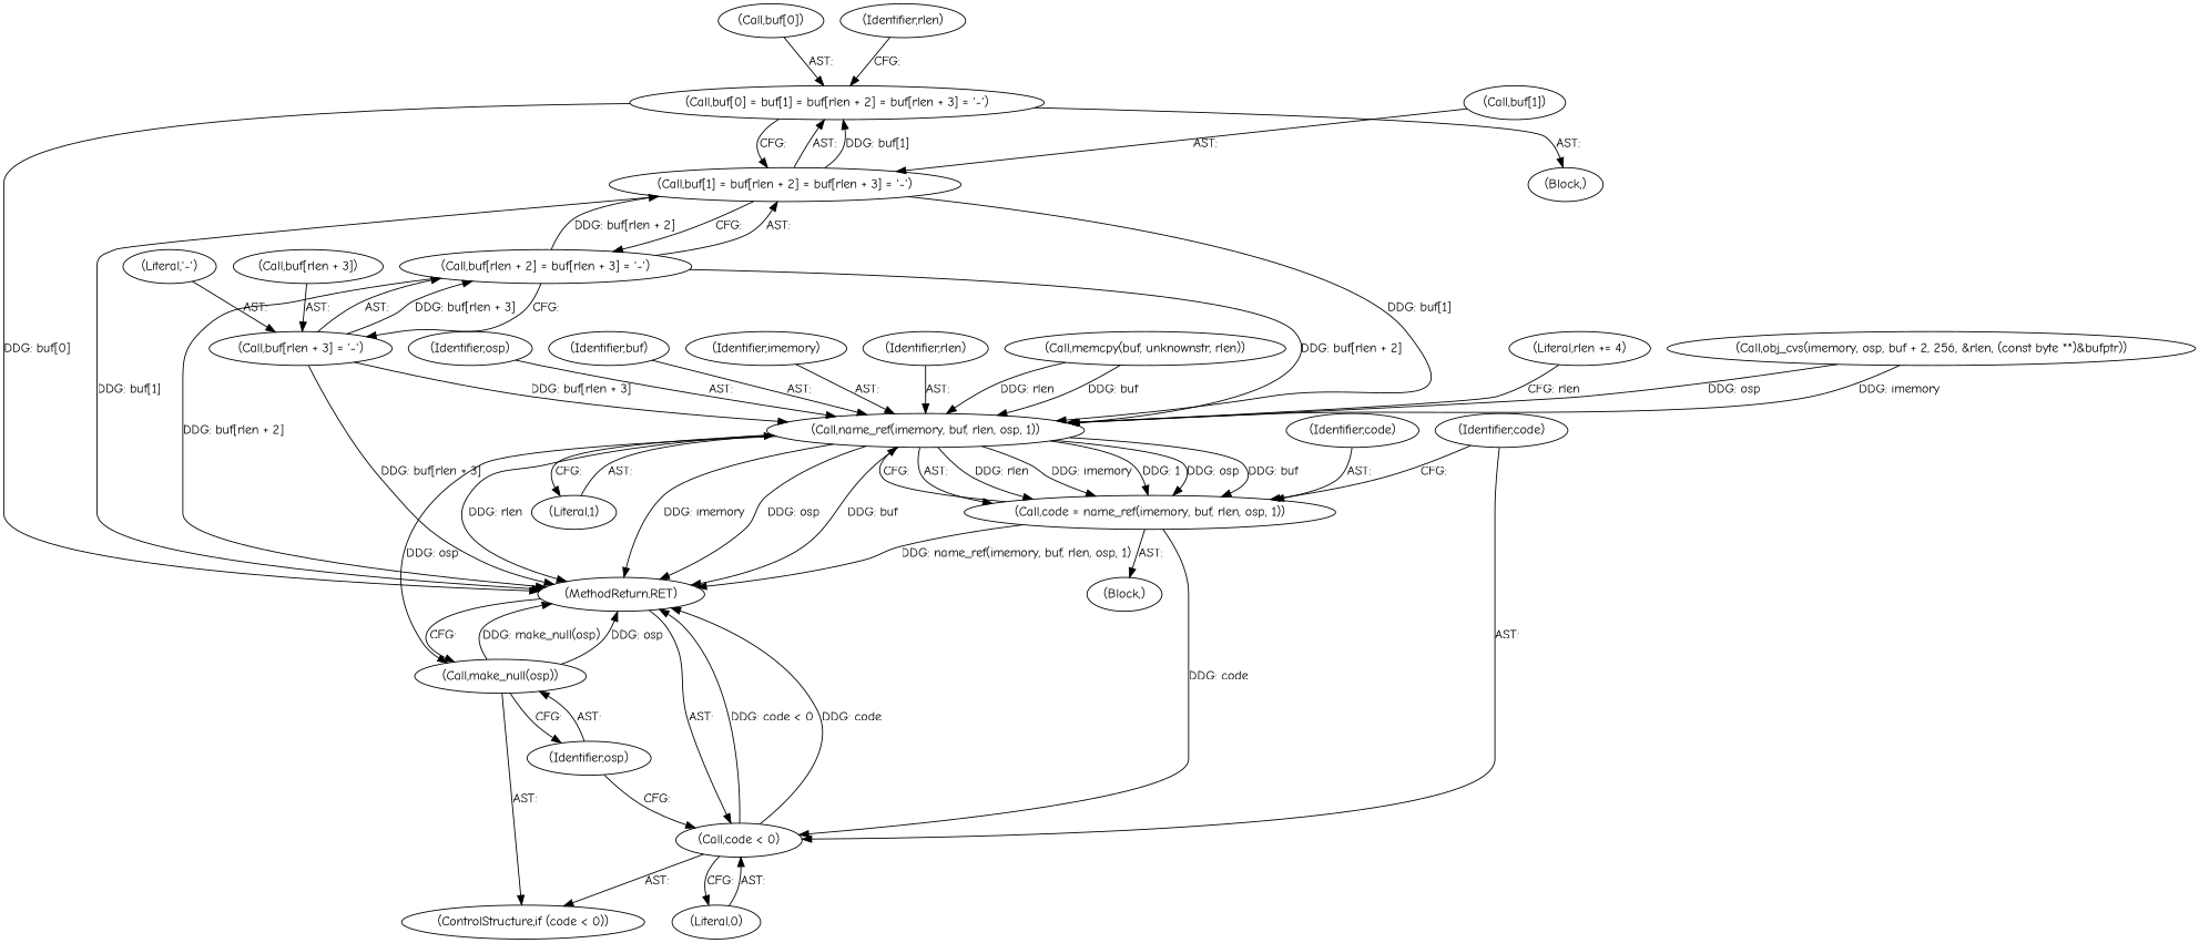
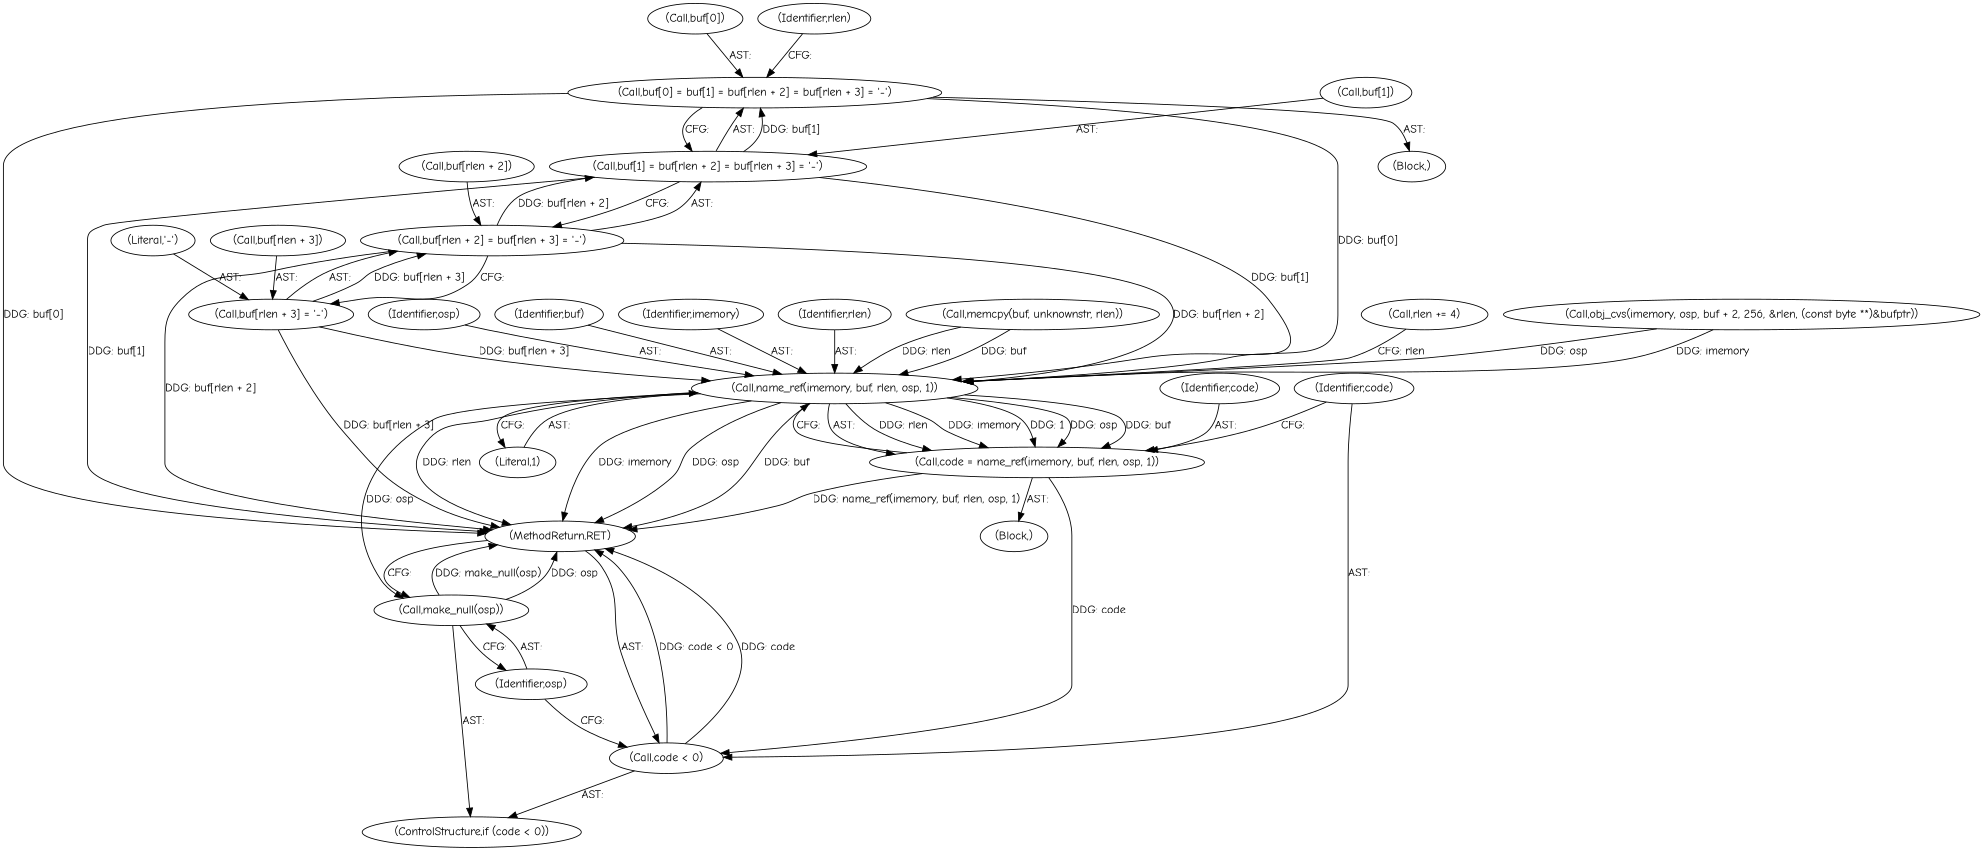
  digraph {
    fontname="Comic Neue"
    node [fontname="Comic Neue"]
    edge [fontname="Comic Neue"]
    n1 [label="(Call,buf[0] = buf[1] = buf[rlen + 2] = buf[rlen + 3] = '-')"]
    n2 [label="(Call,buf[1] = buf[rlen + 2] = buf[rlen + 3] = '-')"]
    n3 [label="(Call,name_ref(imemory, buf, rlen, osp, 1))"]
    n4 [label="(Block,)"]
    n5 [label="(MethodReturn,RET)"]
    n6 [label="(Call,buf[rlen + 2] = buf[rlen + 3] = '-')"]
    n7 [label="(Call,code = name_ref(imemory, buf, rlen, osp, 1))"]
    n8 [label="(Call,make_null(osp))"]
    n9 [label="(Literal,1)"]
    n10 [label="(Call,code < 0)"]
    n11 [label="(Call,buf[rlen + 3] = '-')"]
    n12 [label="(Literal,'-')"]
    n13 [label="(Block,)"]
    n14 [label="(ControlStructure,if (code < 0))"]
    n15 [label="(Identifier,osp)"]
-   n16 [label="(Literal,0)"]
    n17 [label="(Call,buf[rlen + 3])"]
    n18 [label="(Call,buf[1])"]
    n19 [label="(Identifier,code)"]
-   n20 [label="(Literal,rlen += 4)"]
+   n20 [label="(Call,rlen += 4)"]
+   n21 [label="(Call,buf[rlen + 2])"]
    n22 [label="(Call,obj_cvs(imemory, osp, buf + 2, 256, &rlen, (const byte **)&bufptr))"]
    n23 [label="(Identifier,osp)"]
    n24 [label="(Identifier,buf)"]
    n25 [label="(Call,buf[0])"]
    n26 [label="(Identifier,rlen)"]
    n27 [label="(Identifier,imemory)"]
    n28 [label="(Identifier,rlen)"]
    n29 [label="(Identifier,code)"]
    n30 [label="(Call,memcpy(buf, unknownstr, rlen))"]
    n1 -> n2 [label="CFG: "]
+   n1 -> n3 [label="DDG: buf[0]"]
    n1 -> n4 [label="AST: "]
    n1 -> n5 [label="DDG: buf[0]"]
    n2 -> n1 [label="AST: "]
    n2 -> n1 [label="DDG: buf[1]"]
    n2 -> n3 [label="DDG: buf[1]"]
    n2 -> n5 [label="DDG: buf[1]"]
    n2 -> n6 [label="CFG: "]
    n3 -> n5 [label="DDG: buf"]
    n3 -> n5 [label="DDG: rlen"]
    n3 -> n5 [label="DDG: imemory"]
    n3 -> n5 [label="DDG: osp"]
    n3 -> n7 [label="AST: "]
    n3 -> n7 [label="DDG: rlen"]
    n3 -> n7 [label="DDG: imemory"]
    n3 -> n7 [label="DDG: 1"]
    n3 -> n7 [label="DDG: osp"]
    n3 -> n7 [label="DDG: buf"]
    n3 -> n8 [label="DDG: osp"]
    n3 -> n9 [label="CFG: "]
    n5 -> n8 [label="CFG: "]
    n5 -> n10 [label="AST: "]
    n6 -> n2 [label="AST: "]
    n6 -> n2 [label="DDG: buf[rlen + 2]"]
    n6 -> n3 [label="DDG: buf[rlen + 2]"]
    n6 -> n5 [label="DDG: buf[rlen + 2]"]
    n6 -> n11 [label="CFG: "]
    n7 -> n3 [label="CFG: "]
    n7 -> n5 [label="DDG: name_ref(imemory, buf, rlen, osp, 1)"]
    n7 -> n10 [label="DDG: code"]
    n7 -> n13 [label="AST: "]
    n8 -> n5 [label="DDG: make_null(osp)"]
    n8 -> n5 [label="DDG: osp"]
    n8 -> n14 [label="AST: "]
    n8 -> n15 [label="CFG: "]
    n9 -> n3 [label="AST: "]
    n10 -> n5 [label="DDG: code < 0"]
    n10 -> n5 [label="DDG: code"]
    n10 -> n14 [label="AST: "]
-   n10 -> n16 [label="CFG: "]
    n11 -> n3 [label="DDG: buf[rlen + 3]"]
    n11 -> n5 [label="DDG: buf[rlen + 3]"]
    n11 -> n6 [label="AST: "]
    n11 -> n6 [label="DDG: buf[rlen + 3]"]
    n12 -> n11 [label="AST: "]
    n15 -> n8 [label="AST: "]
    n15 -> n10 [label="CFG: "]
-   n16 -> n10 [label="AST: "]
    n17 -> n11 [label="AST: "]
    n18 -> n2 [label="AST: "]
    n19 -> n7 [label="CFG: "]
    n19 -> n10 [label="AST: "]
    n20 -> n3 [label="CFG: rlen"]
+   n21 -> n6 [label="AST: "]
    n22 -> n3 [label="DDG: imemory"]
    n22 -> n3 [label="DDG: osp"]
    n23 -> n3 [label="AST: "]
    n24 -> n3 [label="AST: "]
    n25 -> n1 [label="AST: "]
    n26 -> n1 [label="CFG: "]
    n27 -> n3 [label="AST: "]
    n28 -> n3 [label="AST: "]
    n29 -> n7 [label="AST: "]
    n30 -> n3 [label="DDG: buf"]
    n30 -> n3 [label="DDG: rlen"]
  }
